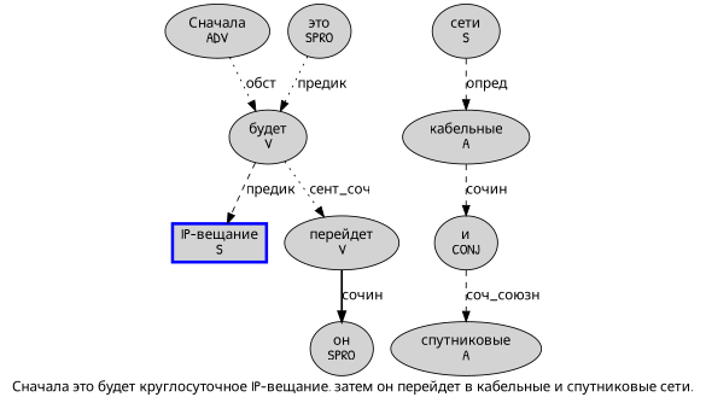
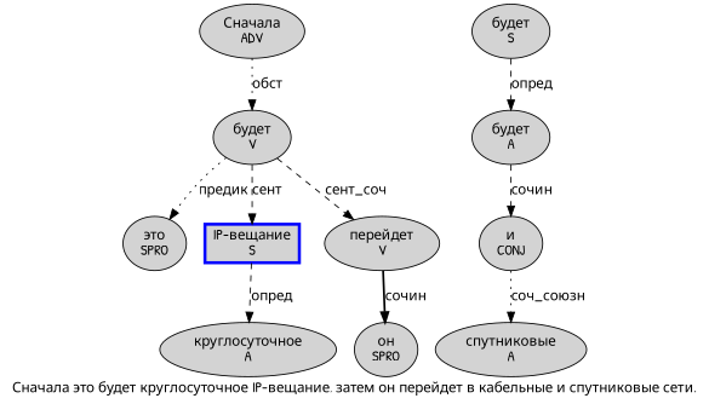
  digraph {
    fontname="Patrick Hand"
    label="Сначала это будет круглосуточное IP-вещание, затем он перейдет в кабельные и спутниковые сети."
    node [fillcolor=lightgray fontname="Patrick Hand" penwidth=1 shape=ellipse style=filled]
    edge [fontname="Patrick Hand" style=dashed]
    n1 [label="Сначала\nADV"]
    n2 [label="будет\nV"]
    n3 [label="это\nSPRO"]
    n4 [color=blue label="IP-вещание\nS" penwidth=3 shape=box]
    n5 [label="перейдет\nV"]
+   n6 [label="круглосуточное\nA"]
    n7 [label="он\nSPRO"]
-   n8 [label="сети\nS"]
-   n9 [label="кабельные\nA"]
+   n8 [label="будет\nS"]
+   n9 [label="будет\nA"]
    n10 [label="и\nCONJ"]
    n11 [label="спутниковые\nA"]
    n1 -> n2 [label="обст" style=dotted]
-   n3 -> n2 [label="предик" style=dotted]
-   n2 -> n4 [label="предик"]
-   n2 -> n5 [label="сент_соч" style=dotted]
+   n2 -> n3 [label="предик" style=dotted]
+   n2 -> n4 [label="сент"]
+   n2 -> n5 [label="сент_соч"]
+   n4 -> n6 [label="опред"]
    n5 -> n7 [label="сочин" style=bold]
    n8 -> n9 [label="опред"]
    n9 -> n10 [label="сочин"]
-   n10 -> n11 [label="соч_союзн"]
+   n10 -> n11 [label="соч_союзн" style=dotted]
  }
